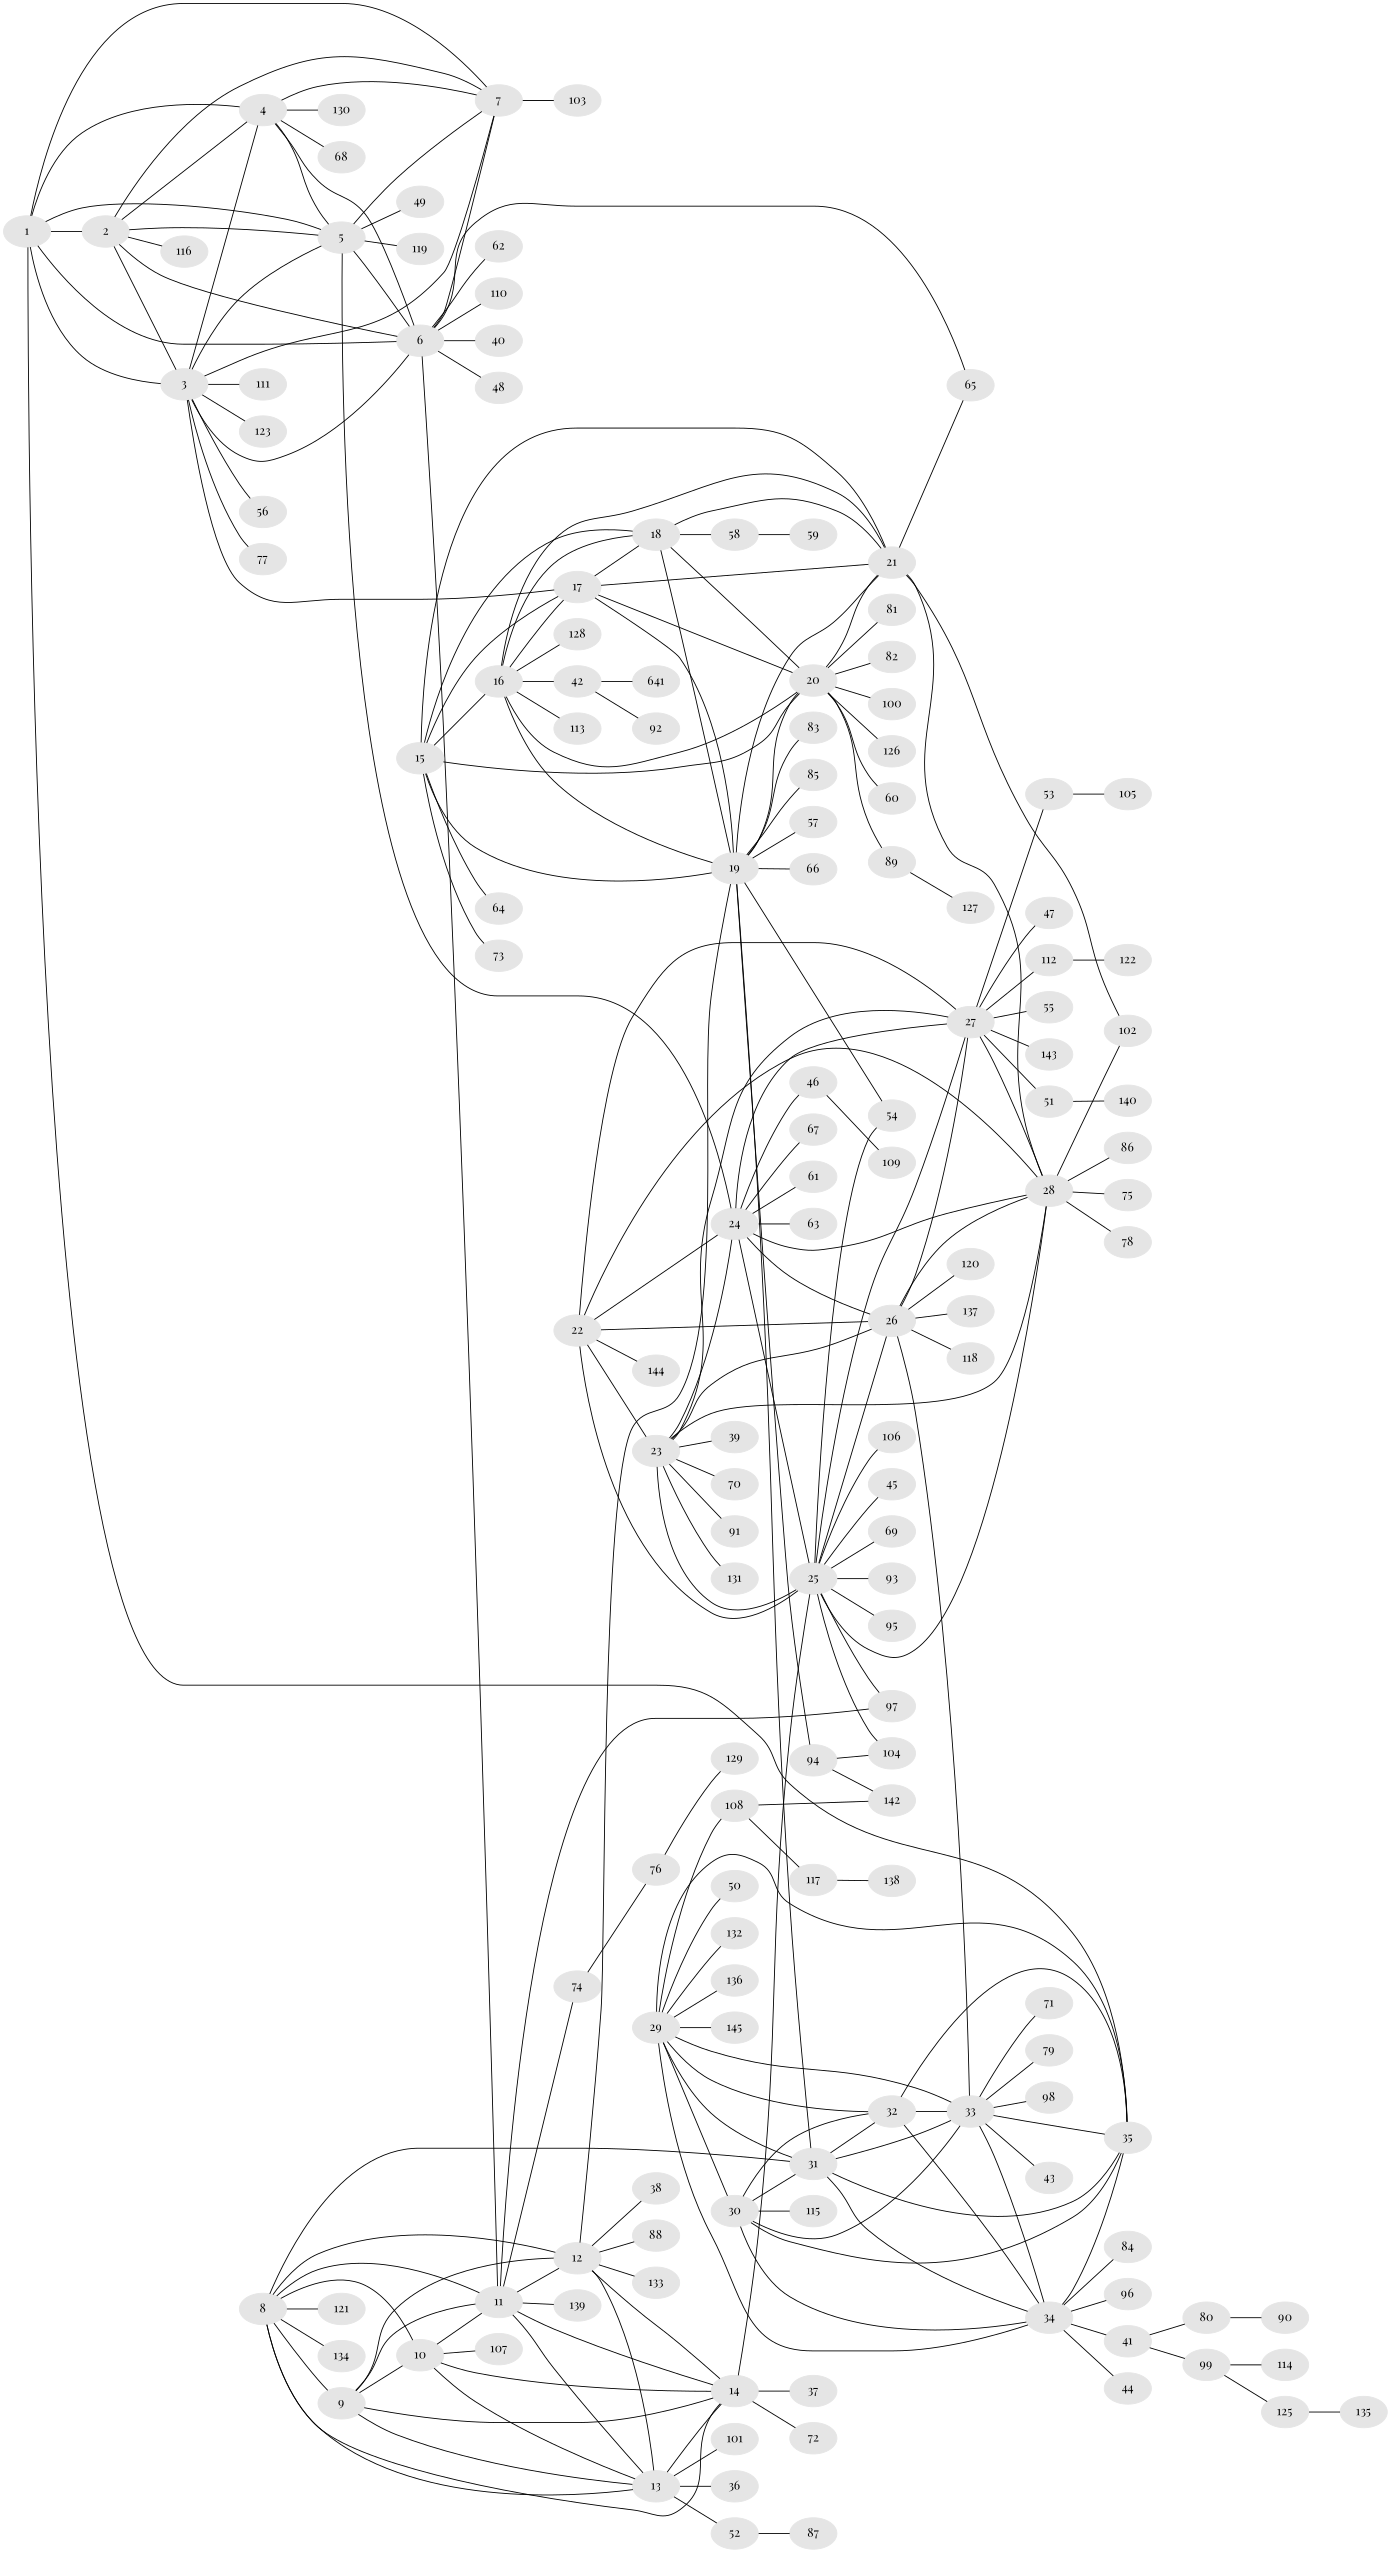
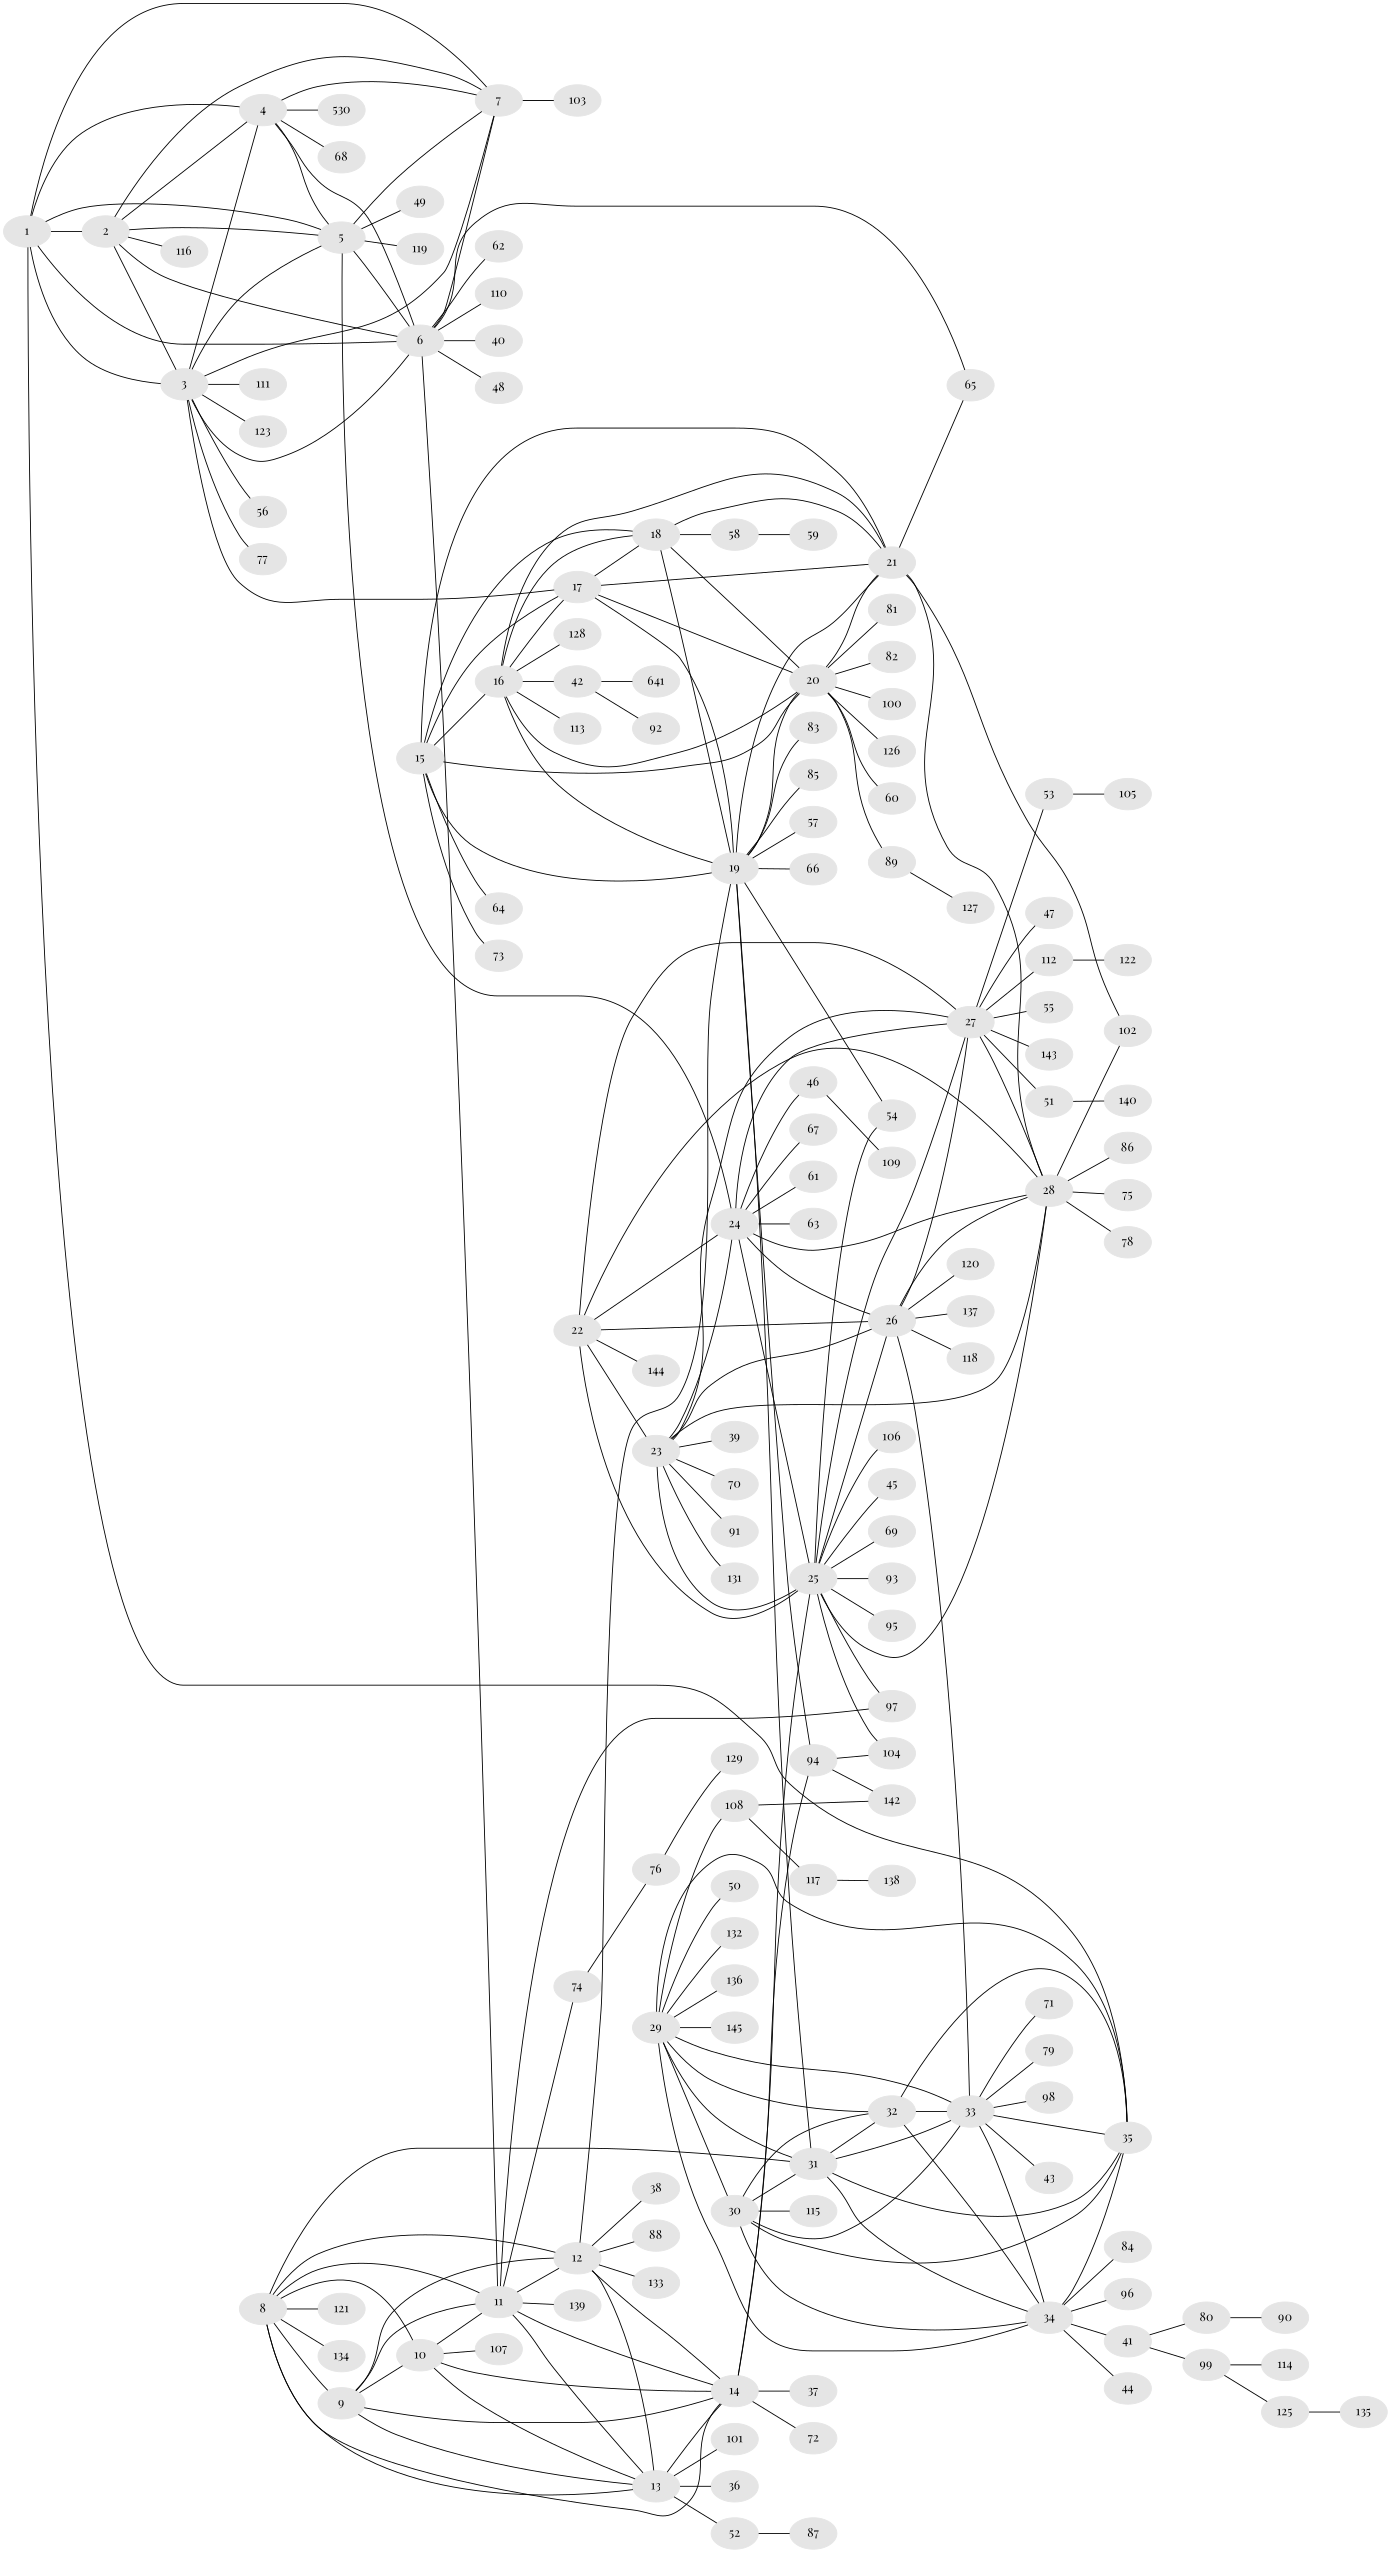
  graph {
    fontname="Playfair Display"
    rankdir=LR
    node [color=gray90 fontname="Playfair Display" style=filled]
    edge [fontname="Playfair Display"]
    1
    2
    3
    4
    5
    6
    7
    35
    116
    17
    56
    77
    111
    123
    68
-   130
+   130 [label=530]
    24
    49
    119
    11
    40
    48
    62
    65
    110
    103
    19
    18
    20
    21
    25
    28
    26
    27
    46
    61
    63
    67
    12
    13
    14
    74
    97
    139
    8
    9
    10
    31
    121
    134
    107
    38
    88
    133
    36
    52
    101
    37
    72
    94
    33
    32
    34
    76
    54
    57
    66
    83
    85
    87
    45
    69
    93
    95
    104
    106
    142
    15
    16
    64
    73
    42
    113
    128
    58
    60
    81
    82
    89
    100
    126
    102
    92
    n94 [label=641]
    59
    127
    75
    78
    86
    22
    23
    144
    39
    70
    91
    131
    118
    120
    137
    47
    51
    53
    55
    112
    143
    109
    43
    71
    79
    98
    140
    105
    122
    29
    30
    50
    108
    132
    136
    145
    115
    41
    44
    84
    96
    117
    80
    99
    90
    114
    125
    129
    135
    138
    1 -- 2
    1 -- 3
    1 -- 4
    1 -- 5
    1 -- 6
    1 -- 7
    1 -- 35
    2 -- 3
    2 -- 4
    2 -- 5
    2 -- 6
    2 -- 7
    2 -- 116
    3 -- 4
    3 -- 5
    3 -- 6
    3 -- 7
    3 -- 17
    3 -- 56
    3 -- 77
    3 -- 111
    3 -- 123
    4 -- 5
    4 -- 6
    4 -- 7
    4 -- 68
    4 -- 130
    5 -- 6
    5 -- 7
    5 -- 24
    5 -- 49
    5 -- 119
    6 -- 7
    6 -- 11
    6 -- 40
    6 -- 48
    6 -- 62
    6 -- 65
    6 -- 110
    7 -- 103
    17 -- 19
    17 -- 18
    17 -- 20
    17 -- 21
    24 -- 25
    24 -- 28
    24 -- 26
    24 -- 27
    24 -- 46
    24 -- 61
    24 -- 63
    24 -- 67
    11 -- 12
    11 -- 13
    11 -- 14
    11 -- 74
    11 -- 97
    11 -- 139
    19 -- 20
    19 -- 21
    19 -- 31
    19 -- 94
    19 -- 54
    19 -- 57
    19 -- 66
    19 -- 83
    19 -- 85
    18 -- 19
    18 -- 20
    18 -- 21
    18 -- 58
    20 -- 21
    20 -- 60
    20 -- 81
    20 -- 82
    20 -- 89
    20 -- 100
    20 -- 126
    21 -- 65
    21 -- 28
    21 -- 102
    25 -- 28
    25 -- 26
    25 -- 27
    25 -- 97
    25 -- 54
    25 -- 45
    25 -- 69
    25 -- 93
    25 -- 95
    25 -- 104
    25 -- 106
    28 -- 102
    28 -- 75
    28 -- 78
    28 -- 86
    26 -- 28
    26 -- 27
    26 -- 33
    26 -- 118
    26 -- 120
    26 -- 137
    27 -- 28
    27 -- 47
    27 -- 51
    27 -- 53
    27 -- 55
    27 -- 112
    27 -- 143
    46 -- 109
    12 -- 19
    12 -- 13
    12 -- 14
    12 -- 38
    12 -- 88
    12 -- 133
    13 -- 14
    13 -- 36
    13 -- 52
    13 -- 101
    14 -- 25
    14 -- 37
    14 -- 72
+   14 -- 94
    74 -- 76
    8 -- 11
    8 -- 12
    8 -- 13
    8 -- 14
    8 -- 9
    8 -- 10
    8 -- 31
    8 -- 121
    8 -- 134
    9 -- 11
    9 -- 12
    9 -- 13
    9 -- 14
    9 -- 10
    10 -- 11
    10 -- 13
    10 -- 14
    10 -- 107
    31 -- 35
    31 -- 33
    31 -- 32
    31 -- 34
    52 -- 87
    94 -- 104
    94 -- 142
    33 -- 35
    33 -- 34
    33 -- 43
    33 -- 71
    33 -- 79
    33 -- 98
    32 -- 35
    32 -- 33
    32 -- 34
    34 -- 35
    34 -- 41
    34 -- 44
    34 -- 84
    34 -- 96
    76 -- 129
    15 -- 17
    15 -- 19
    15 -- 18
    15 -- 20
    15 -- 21
    15 -- 16
    15 -- 64
    15 -- 73
    16 -- 17
    16 -- 19
    16 -- 18
    16 -- 20
    16 -- 21
    16 -- 42
    16 -- 113
    16 -- 128
    42 -- 92
    42 -- n94
    58 -- 59
    89 -- 127
    22 -- 24
    22 -- 25
    22 -- 28
    22 -- 26
    22 -- 27
    22 -- 23
    22 -- 144
    23 -- 24
    23 -- 25
    23 -- 28
    23 -- 26
    23 -- 27
    23 -- 39
    23 -- 70
    23 -- 91
    23 -- 131
    51 -- 140
    53 -- 105
    112 -- 122
    29 -- 35
    29 -- 31
    29 -- 33
    29 -- 32
    29 -- 34
    29 -- 30
    29 -- 50
    29 -- 108
    29 -- 132
    29 -- 136
    29 -- 145
    30 -- 35
    30 -- 31
    30 -- 33
    30 -- 32
    30 -- 34
    30 -- 115
    108 -- 142
    108 -- 117
    41 -- 80
    41 -- 99
    117 -- 138
    80 -- 90
    99 -- 114
    99 -- 125
    125 -- 135
  }
